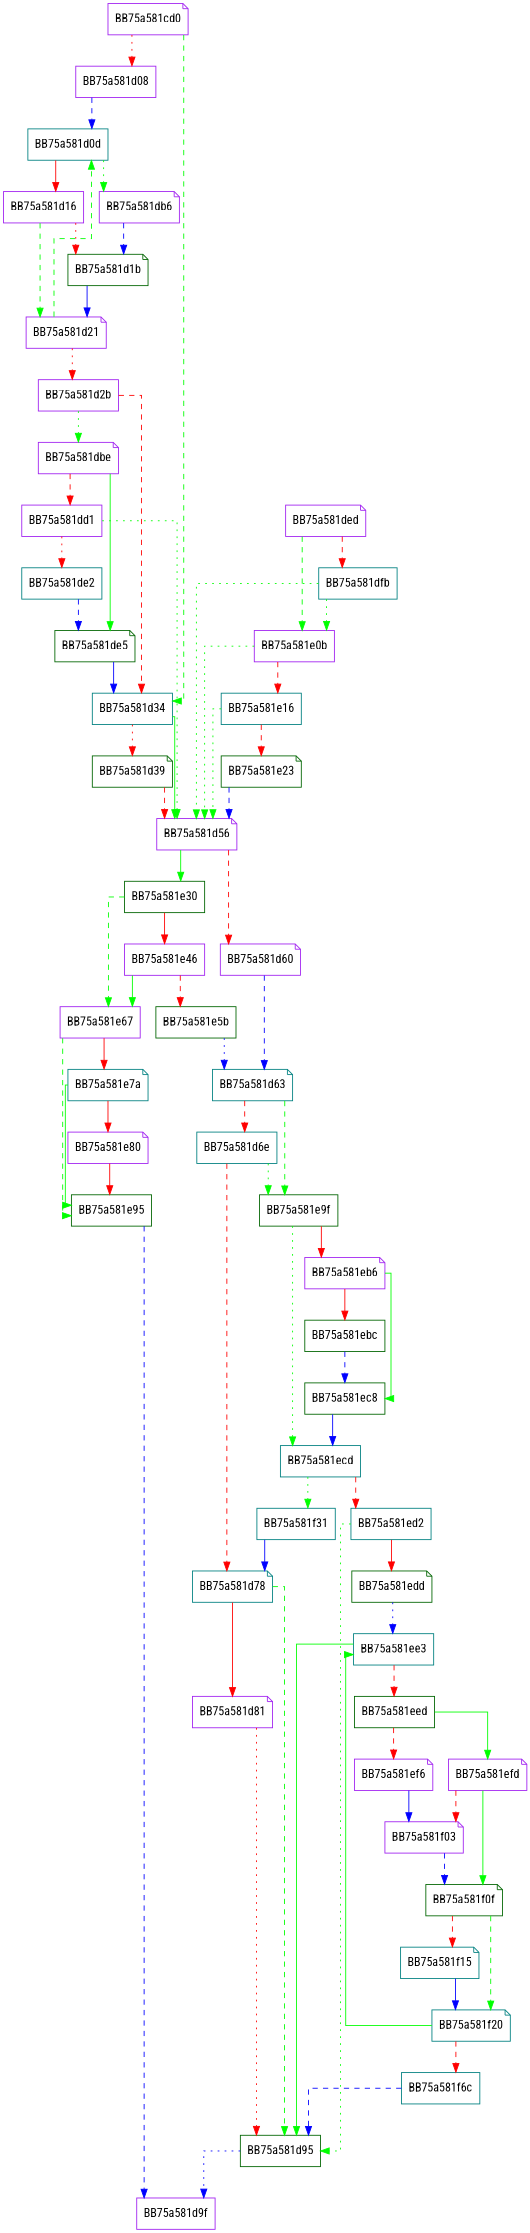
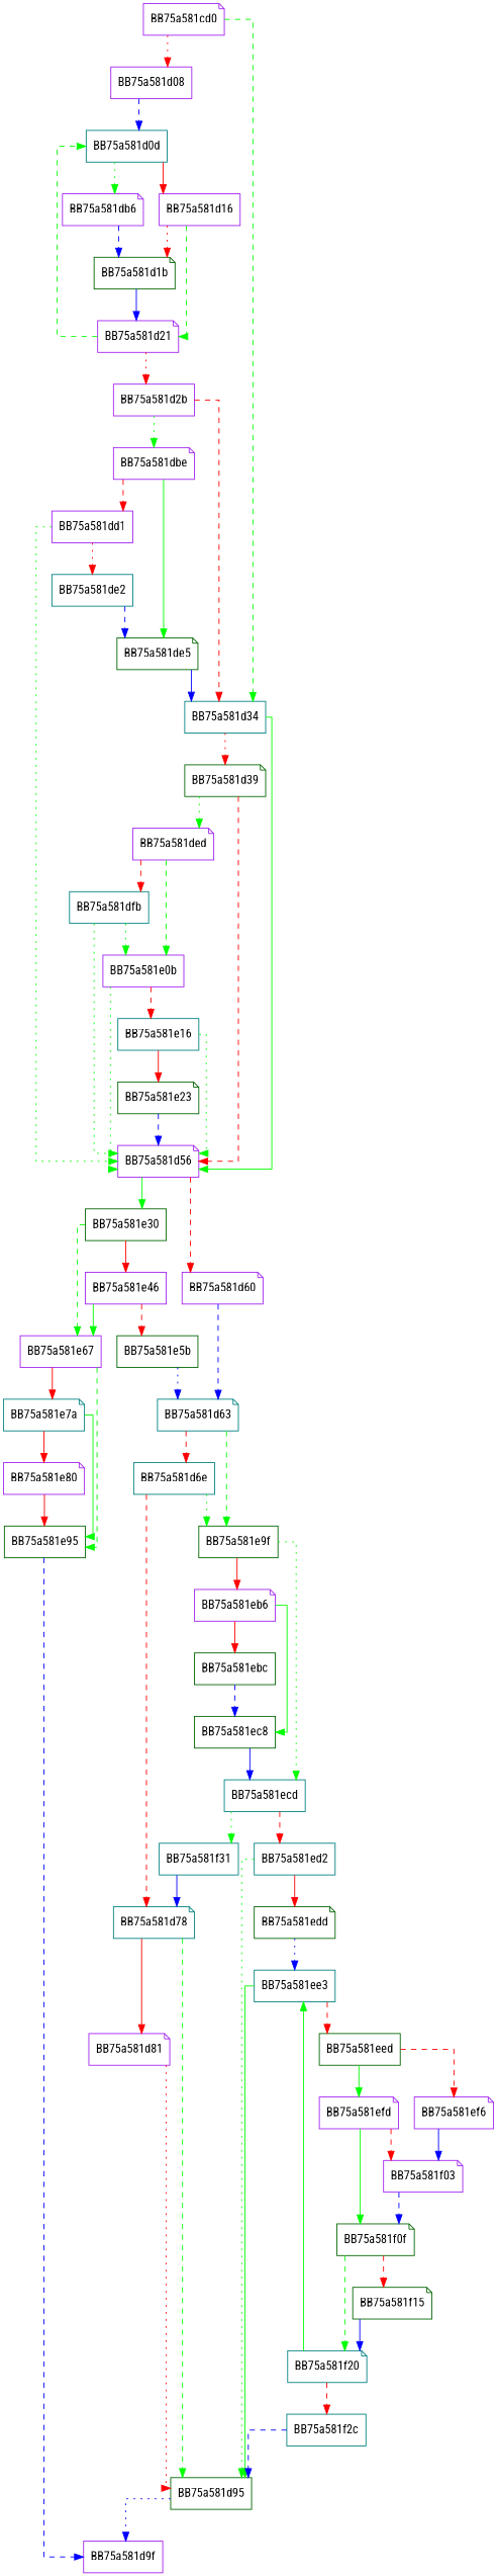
  digraph {
    fontname="Roboto Condensed"
    splines=ortho
    node [color=purple fontname="Roboto Condensed" shape=box]
    edge [color=green fontname="Roboto Condensed" style=dashed]
    BB75a581cd0 [shape=note]
    BB75a581d34 [color=teal]
    BB75a581d08
    BB75a581d56 [shape=note]
    BB75a581d39 [color=darkgreen shape=note]
    BB75a581d0d [color=teal]
    BB75a581e30 [color=darkgreen]
    BB75a581d60 [shape=note]
    BB75a581ded [shape=note]
    BB75a581db6 [shape=note]
    BB75a581d16
    BB75a581d1b [color=darkgreen shape=note]
    BB75a581d21 [shape=note]
    BB75a581d2b
    BB75a581dbe [shape=note]
    BB75a581de5 [color=darkgreen shape=note]
    BB75a581dd1
    BB75a581de2 [color=teal]
    BB75a581e67
    BB75a581e46
    BB75a581d63 [color=teal shape=note]
    BB75a581e0b
    BB75a581dfb [color=teal]
    BB75a581e16 [color=teal]
    BB75a581e95 [color=darkgreen]
    BB75a581e7a [color=teal shape=note]
    BB75a581e5b [color=darkgreen]
    BB75a581e9f [color=darkgreen]
    BB75a581d6e [color=teal]
    BB75a581ecd [color=teal]
    BB75a581eb6 [shape=note]
    BB75a581d78 [color=teal shape=note]
    BB75a581f31 [color=teal]
    BB75a581ed2 [color=teal]
    BB75a581ec8 [color=darkgreen]
    BB75a581ebc [color=darkgreen]
    BB75a581d95 [color=darkgreen]
    BB75a581d81 [shape=note]
    BB75a581d9f
    BB75a581e23 [color=darkgreen shape=note]
    BB75a581e80 [shape=note]
    BB75a581edd [color=darkgreen shape=note]
    BB75a581ee3 [color=teal]
    BB75a581eed [color=darkgreen]
    BB75a581efd [shape=note]
    BB75a581ef6 [shape=note]
    BB75a581f03 [shape=note]
    BB75a581f0f [color=darkgreen shape=note]
    BB75a581f20 [color=teal shape=note]
-   BB75a581f15 [color=teal shape=note]
-   BB75a581f2c [color=teal label=BB75a581f6c]
+   BB75a581f15 [color=darkgreen shape=note]
+   BB75a581f2c [color=teal]
    BB75a581cd0 -> BB75a581d34
    BB75a581cd0 -> BB75a581d08 [color=red style=dotted]
    BB75a581d34 -> BB75a581d56 [style=solid]
    BB75a581d34 -> BB75a581d39 [color=red style=dotted]
    BB75a581d08 -> BB75a581d0d [color=blue]
    BB75a581d56 -> BB75a581e30 [style=solid]
    BB75a581d56 -> BB75a581d60 [color=red]
    BB75a581d39 -> BB75a581d56 [color=red]
+   BB75a581d39 -> BB75a581ded [style=dotted]
    BB75a581d0d -> BB75a581db6 [style=dotted]
    BB75a581d0d -> BB75a581d16 [color=red style=solid]
    BB75a581e30 -> BB75a581e67
    BB75a581e30 -> BB75a581e46 [color=red style=solid]
    BB75a581d60 -> BB75a581d63 [color=blue]
    BB75a581ded -> BB75a581e0b
    BB75a581ded -> BB75a581dfb [color=red]
    BB75a581db6 -> BB75a581d1b [color=blue]
    BB75a581d16 -> BB75a581d1b [color=red style=dotted]
    BB75a581d16 -> BB75a581d21
    BB75a581d1b -> BB75a581d21 [color=blue style=solid]
    BB75a581d21 -> BB75a581d0d
    BB75a581d21 -> BB75a581d2b [color=red style=dotted]
    BB75a581d2b -> BB75a581d34 [color=red]
    BB75a581d2b -> BB75a581dbe [style=dotted]
    BB75a581dbe -> BB75a581de5 [style=solid]
    BB75a581dbe -> BB75a581dd1 [color=red]
    BB75a581de5 -> BB75a581d34 [color=blue style=solid]
    BB75a581dd1 -> BB75a581d56 [style=dotted]
    BB75a581dd1 -> BB75a581de2 [color=red style=dotted]
    BB75a581de2 -> BB75a581de5 [color=blue]
    BB75a581e67 -> BB75a581e95
    BB75a581e67 -> BB75a581e7a [color=red style=solid]
    BB75a581e46 -> BB75a581e67 [style=solid]
    BB75a581e46 -> BB75a581e5b [color=red]
    BB75a581d63 -> BB75a581e9f
    BB75a581d63 -> BB75a581d6e [color=red]
    BB75a581e0b -> BB75a581d56 [style=dotted]
    BB75a581e0b -> BB75a581e16 [color=red]
    BB75a581dfb -> BB75a581d56 [style=dotted]
    BB75a581dfb -> BB75a581e0b [style=dotted]
    BB75a581e16 -> BB75a581d56 [style=dotted]
-   BB75a581e16 -> BB75a581e23 [color=red]
+   BB75a581e16 -> BB75a581e23 [color=red style=solid]
    BB75a581e95 -> BB75a581d9f [color=blue]
    BB75a581e7a -> BB75a581e95 [style=solid]
    BB75a581e7a -> BB75a581e80 [color=red style=solid]
    BB75a581e5b -> BB75a581d63 [color=blue style=dotted]
    BB75a581e9f -> BB75a581ecd [style=dotted]
    BB75a581e9f -> BB75a581eb6 [color=red style=solid]
    BB75a581d6e -> BB75a581e9f [style=dotted]
    BB75a581d6e -> BB75a581d78 [color=red]
    BB75a581ecd -> BB75a581f31 [style=dotted]
    BB75a581ecd -> BB75a581ed2 [color=red]
    BB75a581eb6 -> BB75a581ec8 [style=solid]
    BB75a581eb6 -> BB75a581ebc [color=red style=solid]
    BB75a581d78 -> BB75a581d95
    BB75a581d78 -> BB75a581d81 [color=red style=solid]
    BB75a581f31 -> BB75a581d78 [color=blue style=solid]
    BB75a581ed2 -> BB75a581d95 [style=dotted]
    BB75a581ed2 -> BB75a581edd [color=red style=solid]
    BB75a581ec8 -> BB75a581ecd [color=blue style=solid]
    BB75a581ebc -> BB75a581ec8 [color=blue]
    BB75a581d95 -> BB75a581d9f [color=blue style=dotted]
    BB75a581d81 -> BB75a581d95 [color=red style=dotted]
    BB75a581e23 -> BB75a581d56 [color=blue]
    BB75a581e80 -> BB75a581e95 [color=red style=solid]
    BB75a581edd -> BB75a581ee3 [color=blue style=dotted]
    BB75a581ee3 -> BB75a581d95 [style=solid]
    BB75a581ee3 -> BB75a581eed [color=red]
    BB75a581eed -> BB75a581efd [style=solid]
    BB75a581eed -> BB75a581ef6 [color=red]
    BB75a581efd -> BB75a581f03 [color=red]
    BB75a581efd -> BB75a581f0f [style=solid]
    BB75a581ef6 -> BB75a581f03 [color=blue style=solid]
    BB75a581f03 -> BB75a581f0f [color=blue]
    BB75a581f0f -> BB75a581f20
    BB75a581f0f -> BB75a581f15 [color=red]
    BB75a581f20 -> BB75a581ee3 [style=solid]
    BB75a581f20 -> BB75a581f2c [color=red]
    BB75a581f15 -> BB75a581f20 [color=blue style=solid]
    BB75a581f2c -> BB75a581d95 [color=blue]
  }
